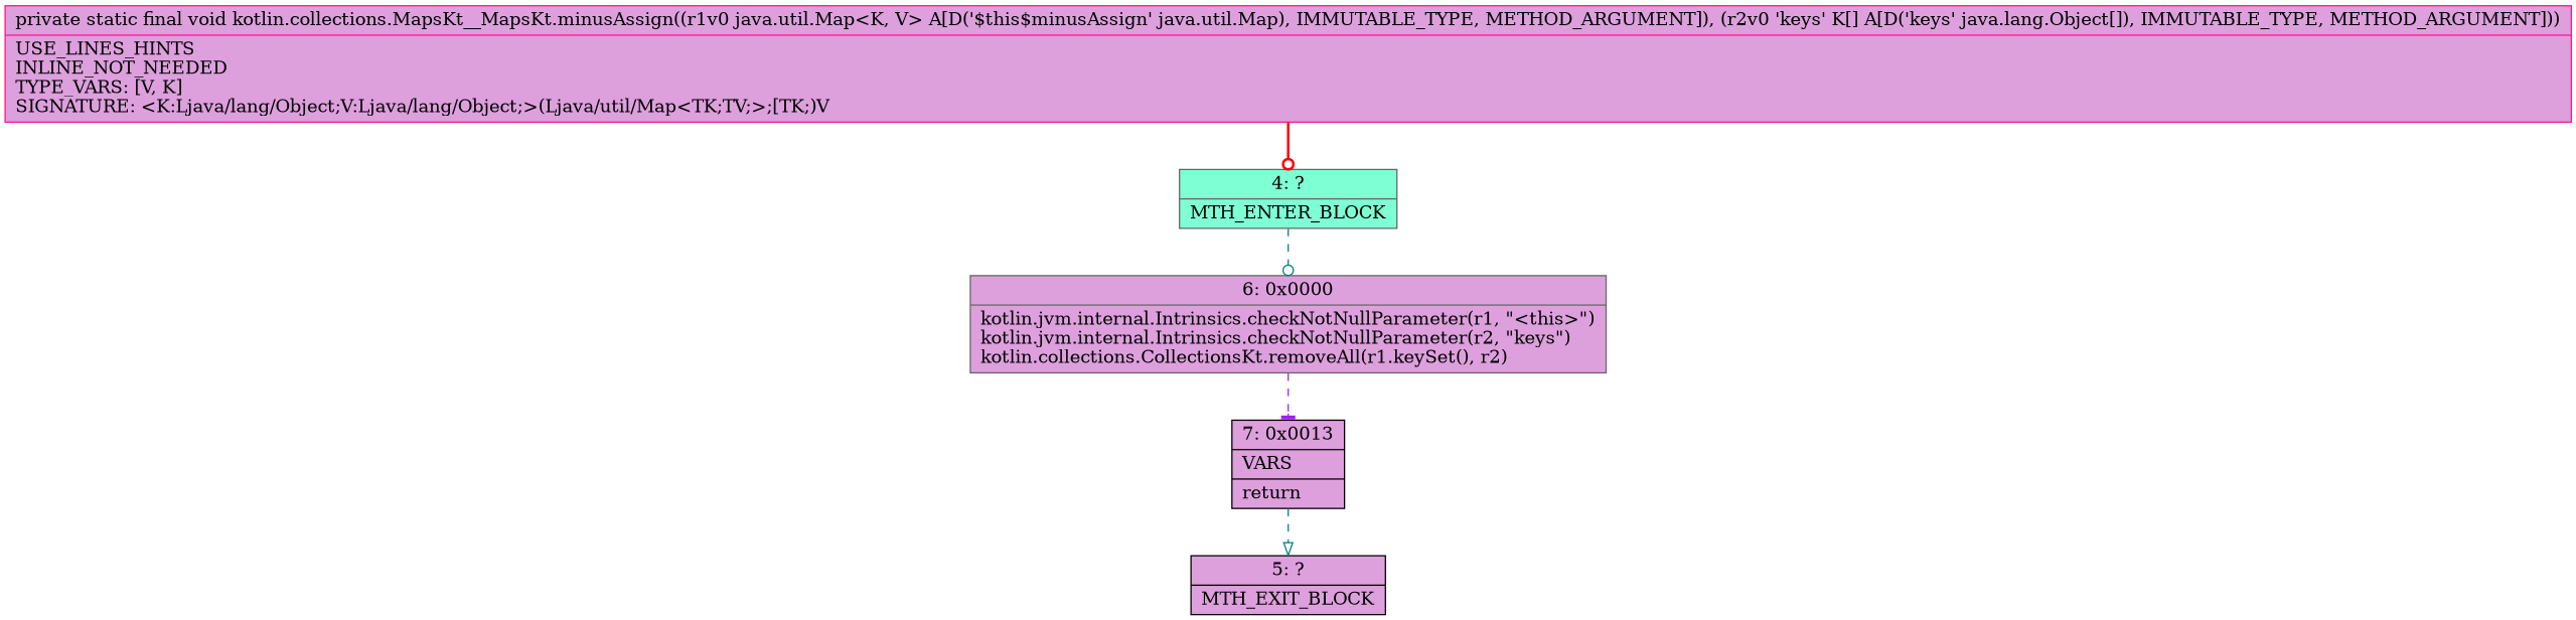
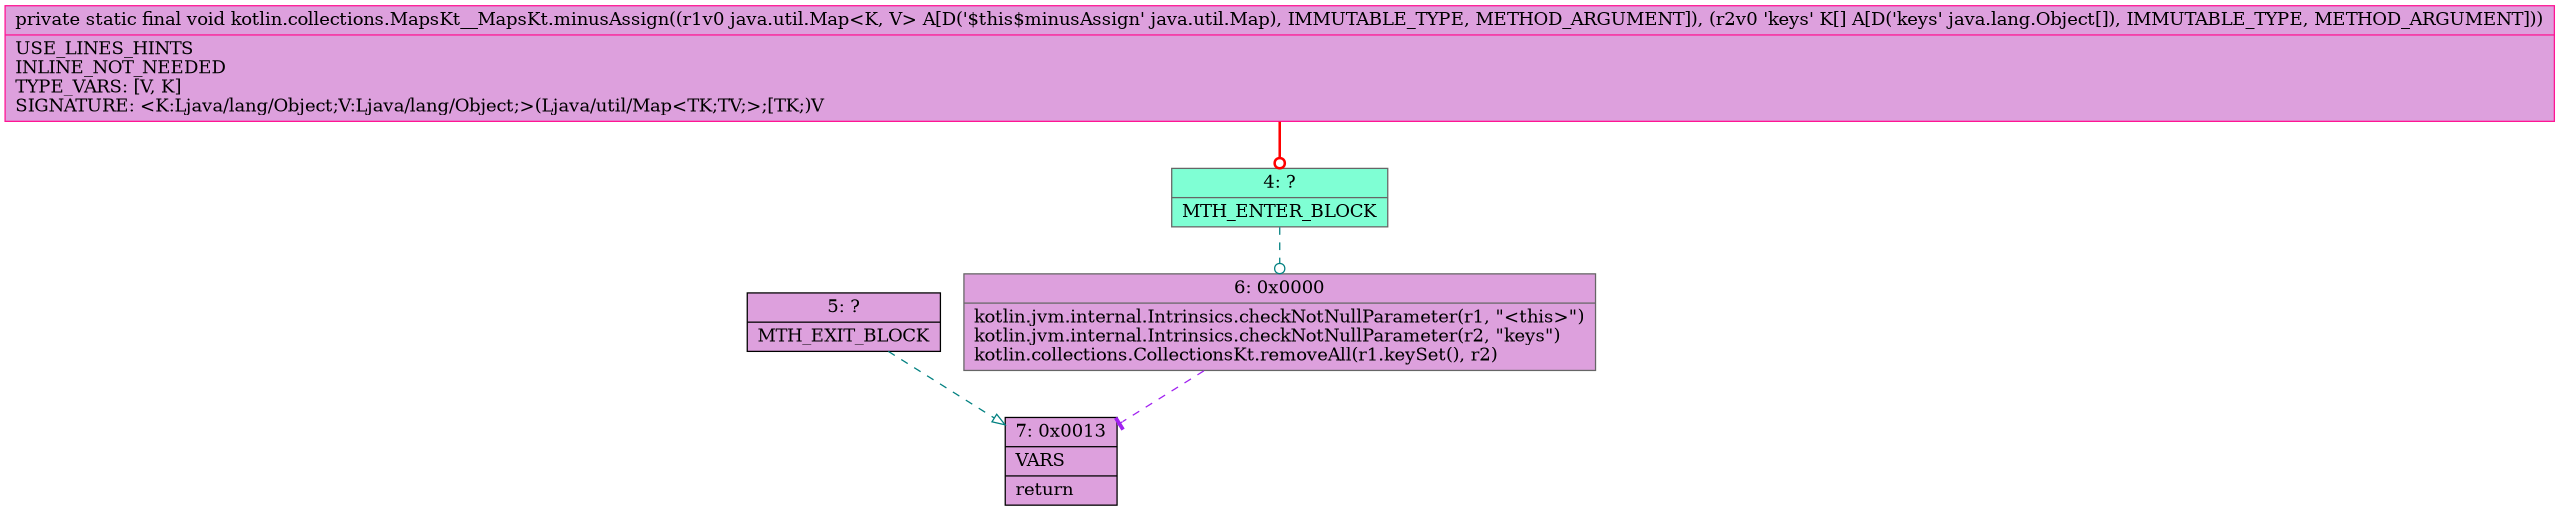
  digraph {
    node [color=gray40 fillcolor=plum shape=record style=filled]
    edge [arrowhead=odot color=teal style=dashed]
    n1 [fillcolor=aquamarine label="{4\:\ ?|MTH_ENTER_BLOCK\l}"]
    n2 [label="{6\:\ 0x0000|kotlin.jvm.internal.Intrinsics.checkNotNullParameter(r1, \"\<this\>\")\lkotlin.jvm.internal.Intrinsics.checkNotNullParameter(r2, \"keys\")\lkotlin.collections.CollectionsKt.removeAll(r1.keySet(), r2)\l}"]
    n3 [color=black label="{7\:\ 0x0013|VARS\l|return\l}"]
    n4 [color=black label="{5\:\ ?|MTH_EXIT_BLOCK\l}"]
    n5 [color=deeppink label="{private static final void kotlin.collections.MapsKt__MapsKt.minusAssign((r1v0 java.util.Map\<K, V\> A[D('$this$minusAssign' java.util.Map), IMMUTABLE_TYPE, METHOD_ARGUMENT]), (r2v0 'keys' K[] A[D('keys' java.lang.Object[]), IMMUTABLE_TYPE, METHOD_ARGUMENT]))  | USE_LINES_HINTS\lINLINE_NOT_NEEDED\lTYPE_VARS: [V, K]\lSIGNATURE: \<K:Ljava\/lang\/Object;V:Ljava\/lang\/Object;\>(Ljava\/util\/Map\<TK;TV;\>;[TK;)V\l}"]
    n1 -> n2
    n2 -> n3 [arrowhead=tee color=purple]
-   n3 -> n4 [arrowhead=onormal]
+   n4 -> n3 [arrowhead=onormal]
    n5 -> n1 [color=red style=bold]
  }
